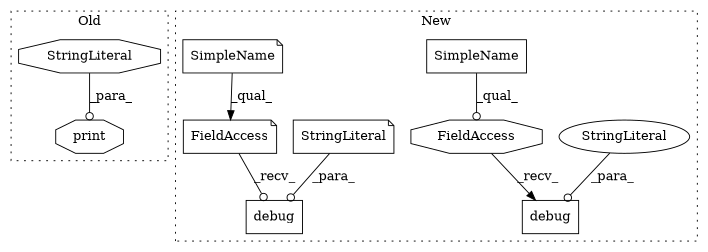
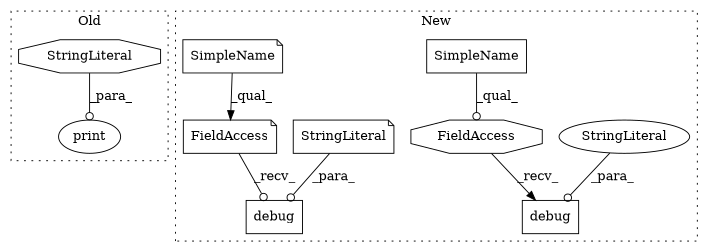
  digraph {
    node [a=32 l="6,1" s=10144 shape=box]
    edge [arrowhead=odot]
-   n1 [label=print s="10049,10184" shape=octagon]
+   n1 [label=print s="10049,10184" shape=ellipse]
    n2 [a=45 l=129 label=StringLiteral s=10055 shape=octagon]
    n3 [label=debug s="10163,10298"]
    n4 [a=45 l=129 label=StringLiteral s=10169 shape=note]
    n5 [a=22 l=18 label=FieldAccess shape=note]
    n6 [a=22 l=18 label=FieldAccess s=9993 shape=octagon]
    n7 [label=debug s="10012,10137"]
    n8 [a=45 l=119 label=StringLiteral s=10018 shape=ellipse]
    n9 [a=42 l=10 label=SimpleName s=9993]
    n10 [a=42 l=10 label=SimpleName shape=note]
    subgraph cluster_1 {
      label=Old
      style=dotted
      n1
      n2
    }
    subgraph cluster_2 {
      label=New
      style=dotted
      n3
      n4
      n5
      n6
      n7
      n8
      n9
      n10
    }
    n2 -> n1 [label=_para_]
    n4 -> n3 [label=_para_]
    n5 -> n3 [label=_recv_]
    n6 -> n7 [label=_recv_ arrowhead=normal]
    n8 -> n7 [label=_para_]
    n9 -> n6 [label=_qual_]
    n10 -> n5 [label=_qual_ arrowhead=normal]
  }
